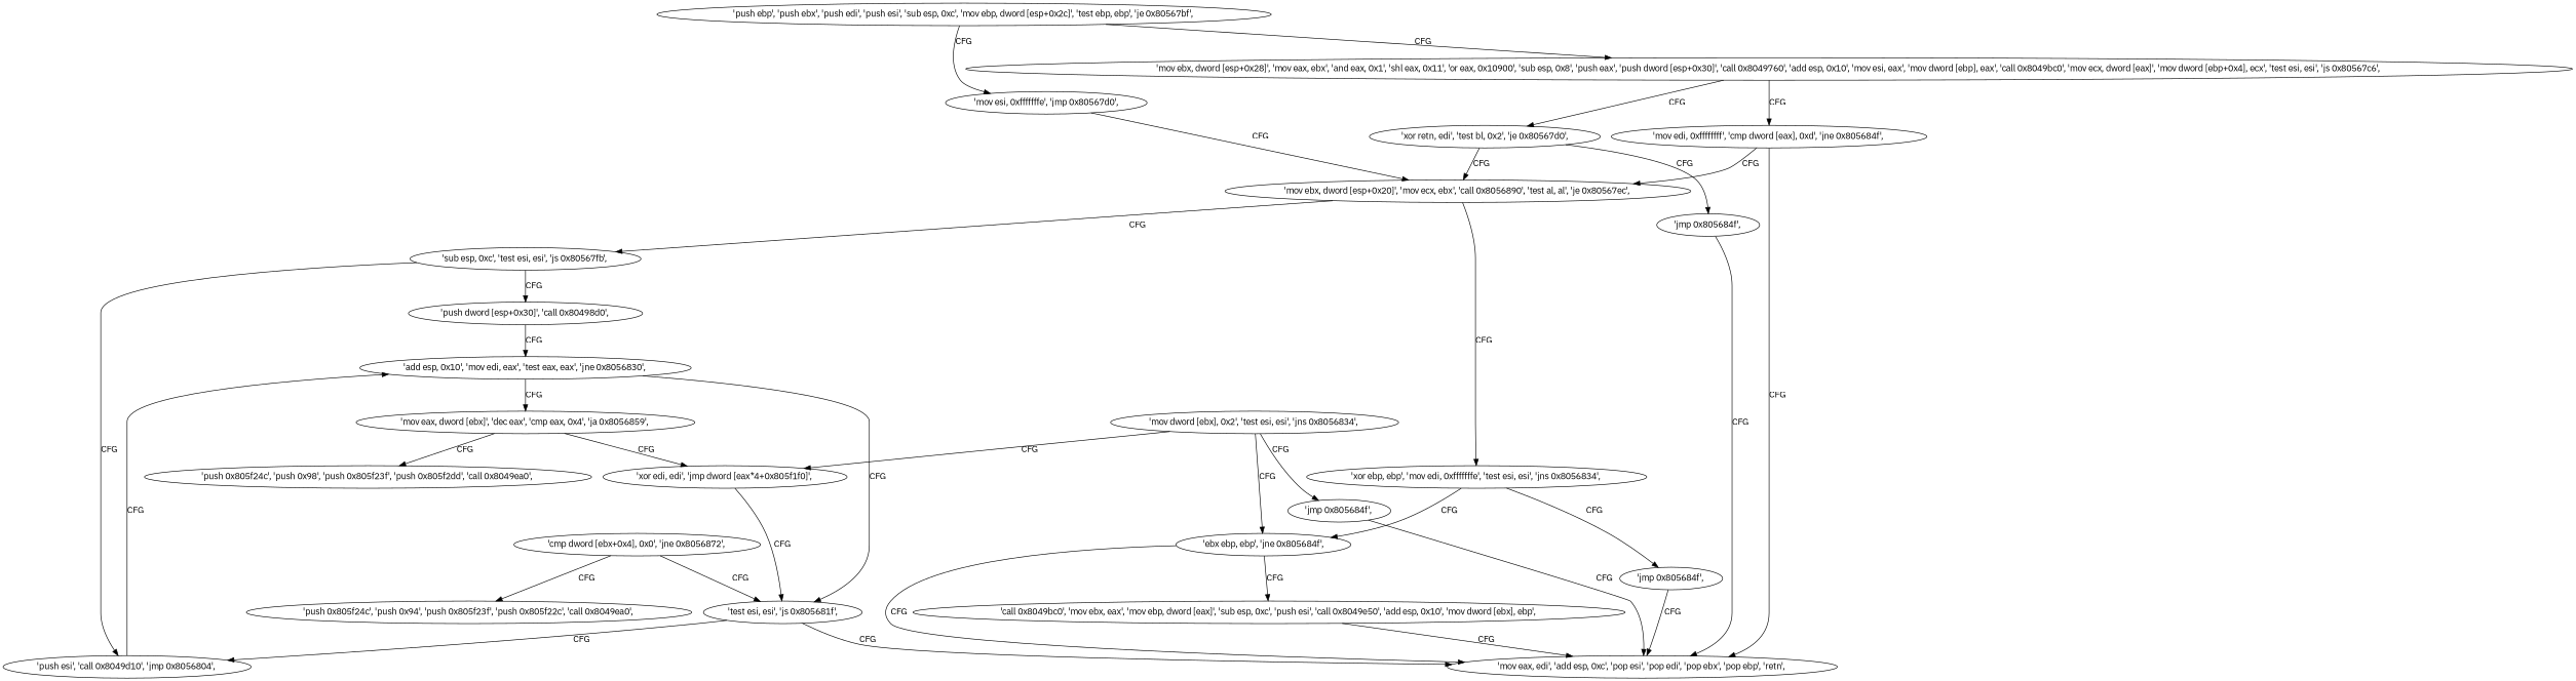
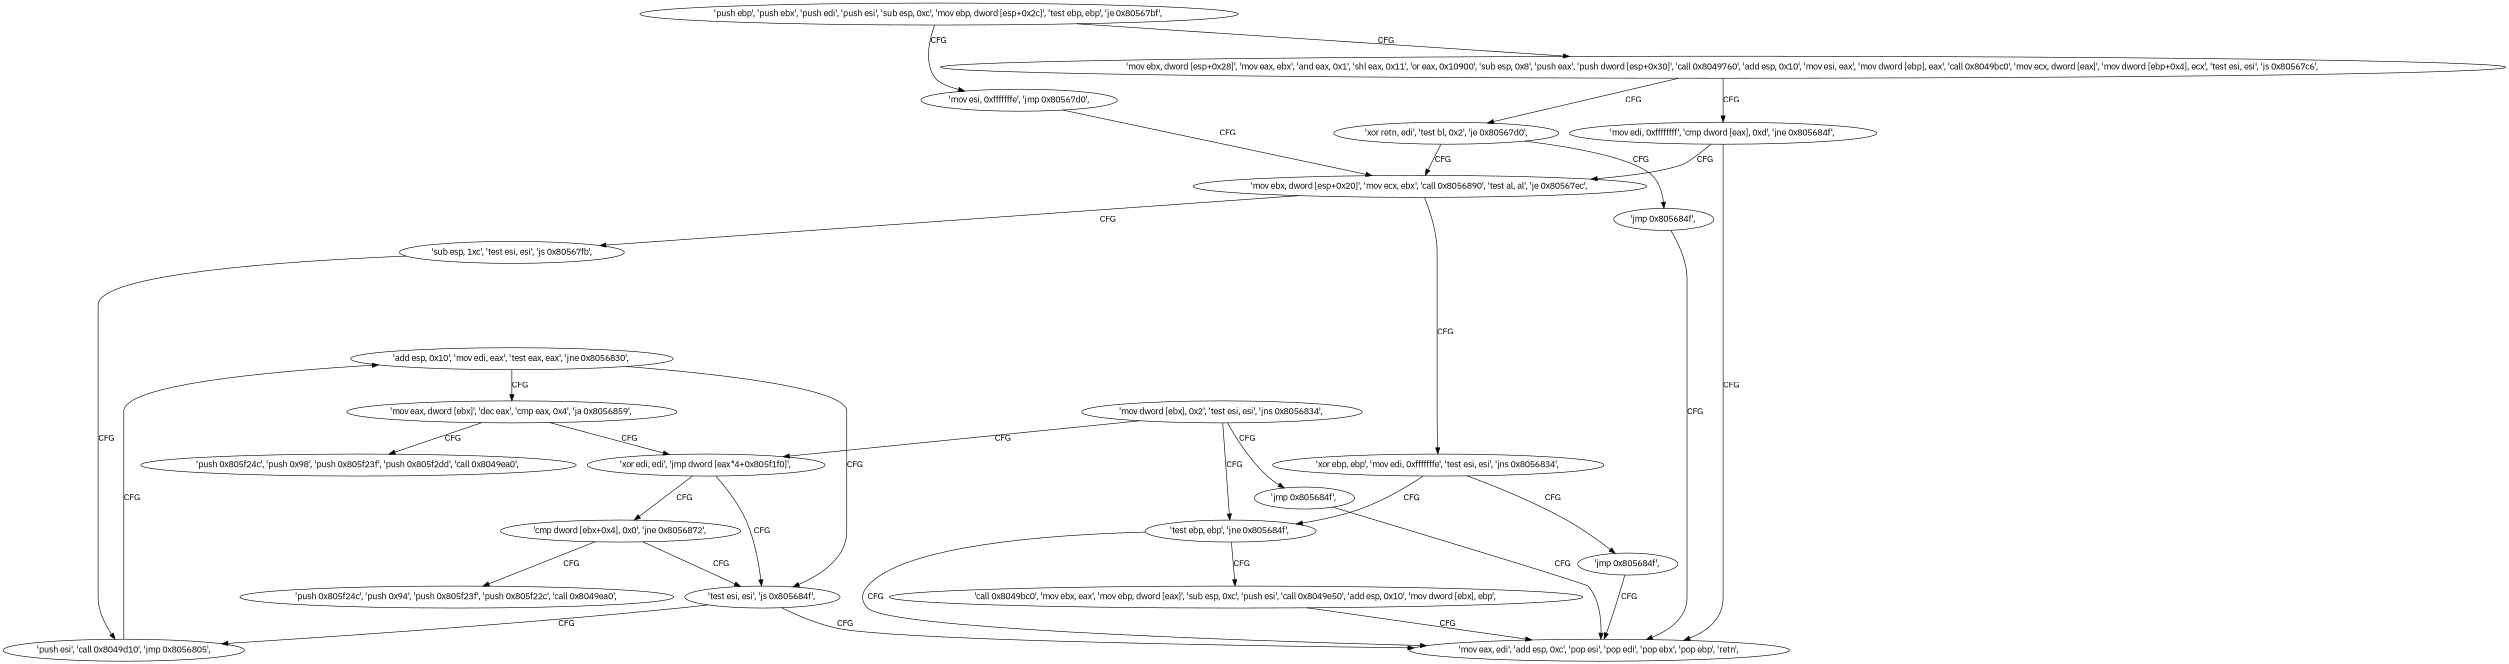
  digraph {
    fontname="IBM Plex Sans"
    node [fontname="IBM Plex Sans"]
    edge [fontname="IBM Plex Sans"]
    n1 [label="'push ebp', 'push ebx', 'push edi', 'push esi', 'sub esp, 0xc', 'mov ebp, dword [esp+0x2c]', 'test ebp, ebp', 'je 0x80567bf', "]
    n2 [label="'mov esi, 0xfffffffe', 'jmp 0x80567d0',"]
    n3 [label="'mov ebx, dword [esp+0x28]', 'mov eax, ebx', 'and eax, 0x1', 'shl eax, 0x11', 'or eax, 0x10900', 'sub esp, 0x8', 'push eax', 'push dword [esp+0x30]', 'call 0x8049760', 'add esp, 0x10', 'mov esi, eax', 'mov dword [ebp], eax', 'call 0x8049bc0', 'mov ecx, dword [eax]', 'mov dword [ebp+0x4], ecx', 'test esi, esi', 'js 0x80567c6', "]
    n4 [label="'mov ebx, dword [esp+0x20]', 'mov ecx, ebx', 'call 0x8056890', 'test al, al', 'je 0x80567ec', "]
    n5 [label="'mov edi, 0xffffffff', 'cmp dword [eax], 0xd', 'jne 0x805684f', "]
    n6 [label="'xor retn, edi', 'test bl, 0x2', 'je 0x80567d0',"]
-   n7 [label="'sub esp, 0xc', 'test esi, esi', 'js 0x80567fb', "]
+   n7 [label="'sub esp, 1xc', 'test esi, esi', 'js 0x80567fb',"]
    n8 [label="'xor ebp, ebp', 'mov edi, 0xfffffffe', 'test esi, esi', 'jns 0x8056834', "]
    n9 [label="'mov eax, edi', 'add esp, 0xc', 'pop esi', 'pop edi', 'pop ebx', 'pop ebp', 'retn', "]
    n10 [label="'jmp 0x805684f', "]
-   n11 [label="'push dword [esp+0x30]', 'call 0x80498d0', "]
-   n12 [label="'push esi', 'call 0x8049d10', 'jmp 0x8056804', "]
-   n13 [label="'ebx ebp, ebp', 'jne 0x805684f',"]
+   n12 [label="'push esi', 'call 0x8049d10', 'jmp 0x8056805',"]
+   n13 [label="'test ebp, ebp', 'jne 0x805684f', "]
    n14 [label="'jmp 0x805684f', "]
    n15 [label="'add esp, 0x10', 'mov edi, eax', 'test eax, eax', 'jne 0x8056830', "]
    n16 [label="'call 0x8049bc0', 'mov ebx, eax', 'mov ebp, dword [eax]', 'sub esp, 0xc', 'push esi', 'call 0x8049e50', 'add esp, 0x10', 'mov dword [ebx], ebp', "]
-   n17 [label="'test esi, esi', 'js 0x805681f',"]
+   n17 [label="'test esi, esi', 'js 0x805684f', "]
    n18 [label="'mov eax, dword [ebx]', 'dec eax', 'cmp eax, 0x4', 'ja 0x8056859', "]
    n19 [label="'push 0x805f24c', 'push 0x98', 'push 0x805f23f', 'push 0x805f2dd', 'call 0x8049ea0', "]
    n20 [label="'xor edi, edi', 'jmp dword [eax*4+0x805f1f0]', "]
    n21 [label="'cmp dword [ebx+0x4], 0x0', 'jne 0x8056872', "]
    n22 [label="'mov dword [ebx], 0x2', 'test esi, esi', 'jns 0x8056834', "]
    n23 [label="'jmp 0x805684f', "]
    n24 [label="'push 0x805f24c', 'push 0x94', 'push 0x805f23f', 'push 0x805f22c', 'call 0x8049ea0', "]
    n1 -> n2 [label=CFG]
    n1 -> n3 [label=CFG]
    n2 -> n4 [label=CFG]
    n3 -> n5 [label=CFG]
    n3 -> n6 [label=CFG]
    n4 -> n7 [label=CFG]
    n4 -> n8 [label=CFG]
    n5 -> n4 [label=CFG]
    n5 -> n9 [label=CFG]
    n6 -> n4 [label=CFG]
    n6 -> n10 [label=CFG]
-   n7 -> n11 [label=CFG]
    n7 -> n12 [label=CFG]
    n8 -> n13 [label=CFG]
    n8 -> n14 [label=CFG]
    n10 -> n9 [label=CFG]
-   n11 -> n15 [label=CFG]
    n12 -> n15 [label=CFG]
    n13 -> n9 [label=CFG]
    n13 -> n16 [label=CFG]
    n14 -> n9 [label=CFG]
    n15 -> n17 [label=CFG]
    n15 -> n18 [label=CFG]
    n16 -> n9 [label=CFG]
    n17 -> n9 [label=CFG]
    n17 -> n12 [label=CFG]
    n18 -> n19 [label=CFG]
    n18 -> n20 [label=CFG]
    n20 -> n17 [label=CFG]
+   n20 -> n21 [label=CFG]
    n21 -> n17 [label=CFG]
    n21 -> n24 [label=CFG]
    n22 -> n13 [label=CFG]
    n22 -> n20 [label=CFG]
    n22 -> n23 [label=CFG]
    n23 -> n9 [label=CFG]
  }
